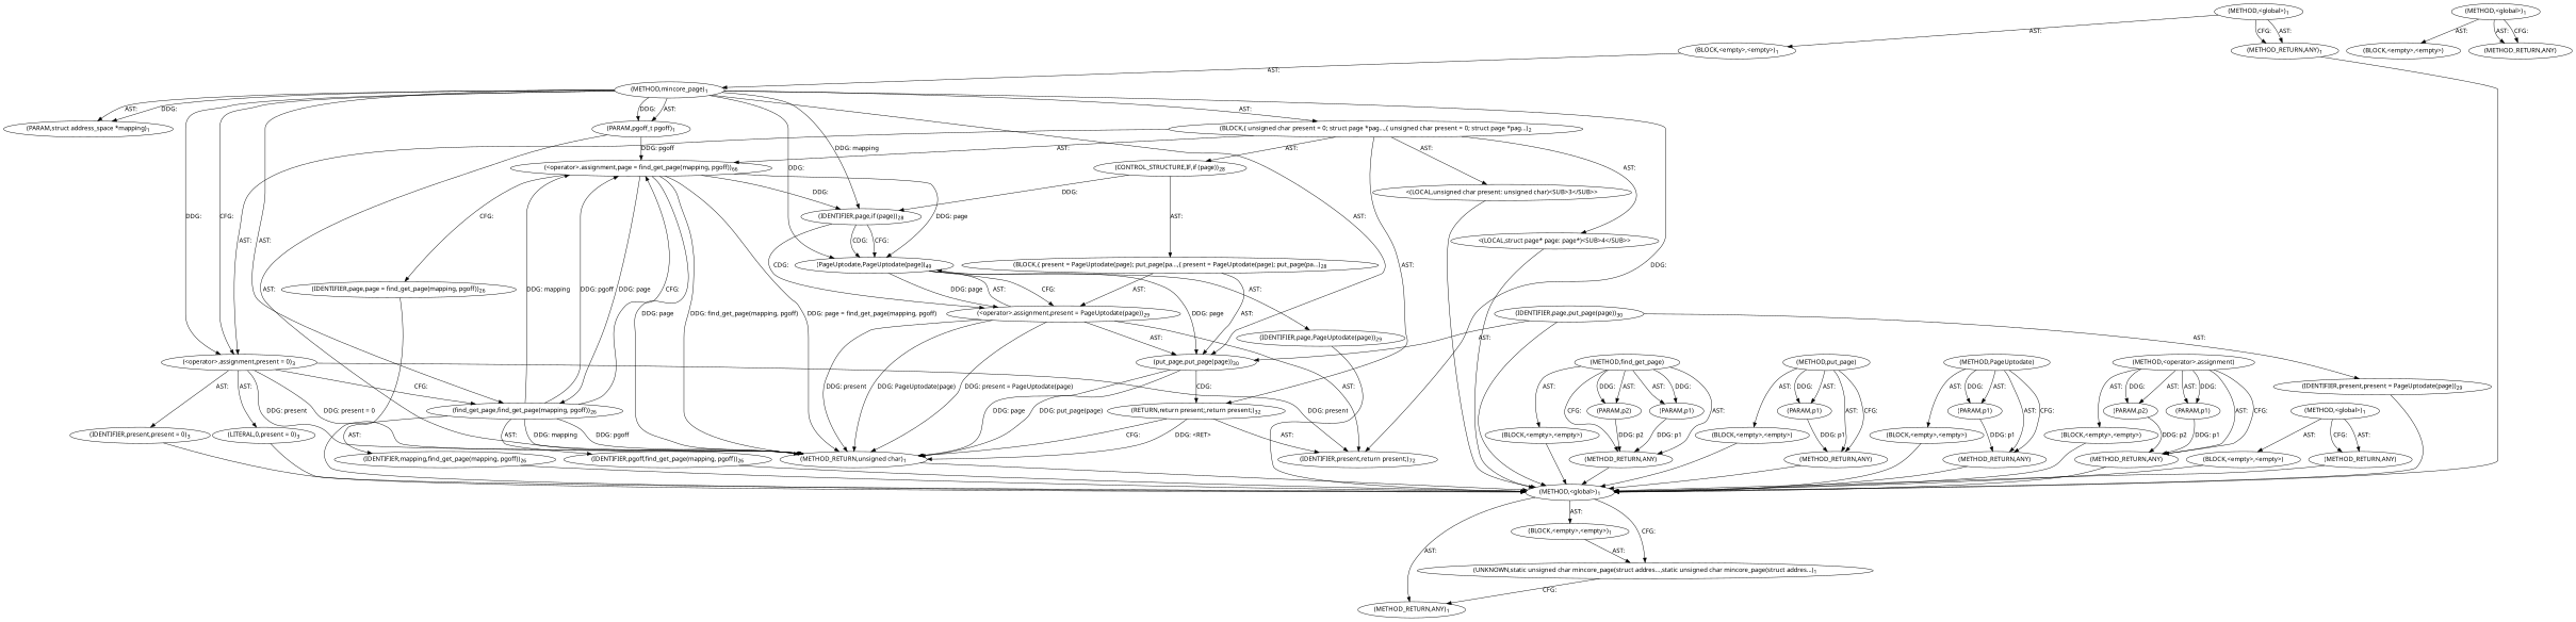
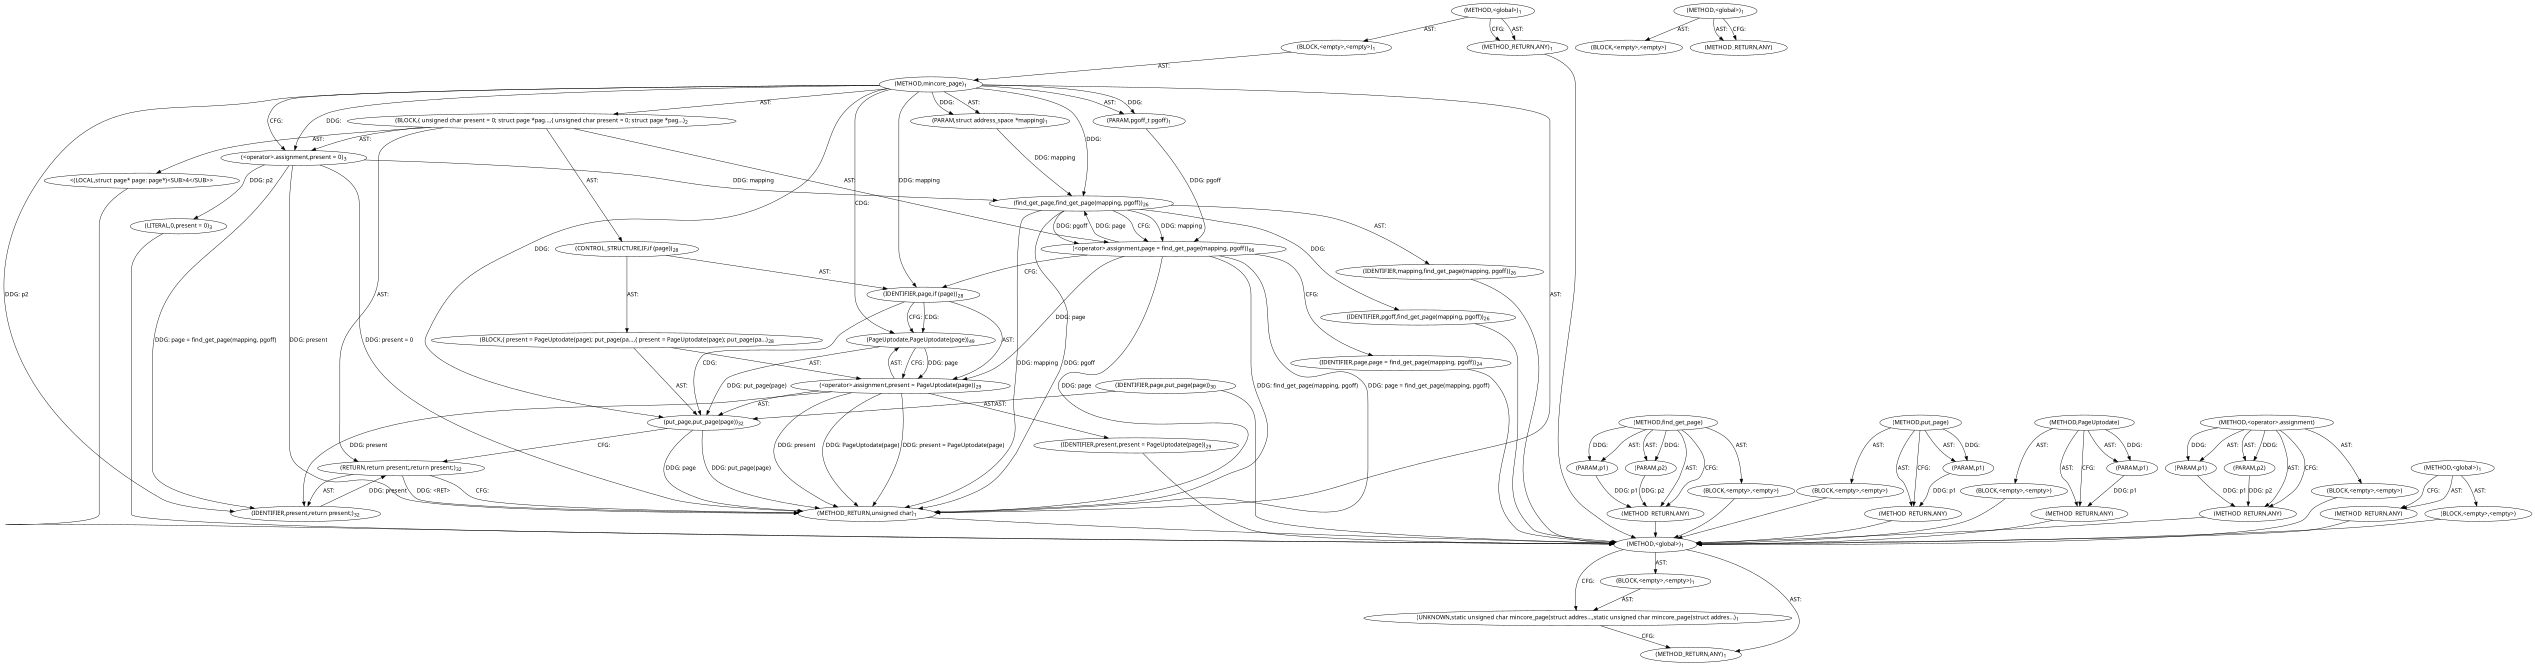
  digraph {
    fontname="Noto Sans"
    node [fontname="Noto Sans"]
    edge [fontname="Noto Sans"]
    n1 [label=<(METHOD,&lt;global&gt;)<SUB>1</SUB>>]
    n2 [label=<(BLOCK,&lt;empty&gt;,&lt;empty&gt;)<SUB>1</SUB>>]
    n3 [label=<(METHOD_RETURN,ANY)<SUB>1</SUB>>]
    n4 [label=<(METHOD,mincore_page)<SUB>1</SUB>>]
    n5 [label=<(METHOD,&lt;global&gt;)<SUB>1</SUB>>]
    n6 [label=<(PARAM,struct address_space *mapping)<SUB>1</SUB>>]
    n7 [label=<(PARAM,pgoff_t pgoff)<SUB>1</SUB>>]
    n8 [label=<(BLOCK,{ 	unsigned char present = 0; 	struct page *pag...,{ 	unsigned char present = 0; 	struct page *pag...)<SUB>2</SUB>>]
    n9 [label=<(&lt;operator&gt;.assignment,present = 0)<SUB>3</SUB>>]
    n10 [label=<(find_get_page,find_get_page(mapping, pgoff))<SUB>26</SUB>>]
    n11 [label=<(IDENTIFIER,page,if (page))<SUB>28</SUB>>]
    n12 [label=<(PageUptodate,PageUptodate(page))<SUB>49</SUB>>]
-   n13 [label=<(put_page,put_page(page))<SUB>30</SUB>>]
-   n14 [label=<(IDENTIFIER,present,return present;)<SUB>72</SUB>>]
+   n13 [label=<(put_page,put_page(page))<SUB>32</SUB>>]
+   n14 [label=<(IDENTIFIER,present,return present;)<SUB>32</SUB>>]
    n15 [label=<(METHOD_RETURN,unsigned char)<SUB>1</SUB>>]
    n16 [label=<(&lt;operator&gt;.assignment,page = find_get_page(mapping, pgoff))<SUB>66</SUB>>]
-   n17 [label="<(LOCAL,unsigned char present: unsigned char)<SUB>3</SUB>>"]
    n18 [label="<(LOCAL,struct page* page: page*)<SUB>4</SUB>>"]
    n19 [label=<(CONTROL_STRUCTURE,IF,if (page))<SUB>28</SUB>>]
    n20 [label=<(RETURN,return present;,return present;)<SUB>32</SUB>>]
-   n21 [label=<(IDENTIFIER,present,present = 0)<SUB>3</SUB>>]
    n22 [label=<(LITERAL,0,present = 0)<SUB>3</SUB>>]
    n23 [label=<(IDENTIFIER,mapping,find_get_page(mapping, pgoff))<SUB>26</SUB>>]
    n24 [label=<(IDENTIFIER,pgoff,find_get_page(mapping, pgoff))<SUB>26</SUB>>]
    n25 [label=<(&lt;operator&gt;.assignment,present = PageUptodate(page))<SUB>29</SUB>>]
-   n26 [label=<(IDENTIFIER,page,PageUptodate(page))<SUB>29</SUB>>]
-   n27 [label=<(IDENTIFIER,page,page = find_get_page(mapping, pgoff))<SUB>26</SUB>>]
+   n27 [label=<(IDENTIFIER,page,page = find_get_page(mapping, pgoff))<SUB>24</SUB>>]
    n28 [label=<(BLOCK,{ 		present = PageUptodate(page); 		put_page(pa...,{ 		present = PageUptodate(page); 		put_page(pa...)<SUB>28</SUB>>]
    n29 [label=<(BLOCK,&lt;empty&gt;,&lt;empty&gt;)<SUB>1</SUB>>]
    n30 [label=<(UNKNOWN,static unsigned char mincore_page(struct addres...,static unsigned char mincore_page(struct addres...)<SUB>1</SUB>>]
    n31 [label=<(METHOD_RETURN,ANY)<SUB>1</SUB>>]
    n32 [label=<(IDENTIFIER,present,present = PageUptodate(page))<SUB>29</SUB>>]
    n33 [label=<(IDENTIFIER,page,put_page(page))<SUB>30</SUB>>]
    n34 [label=<(METHOD,find_get_page)>]
    n35 [label=<(PARAM,p1)>]
    n36 [label=<(PARAM,p2)>]
    n37 [label=<(BLOCK,&lt;empty&gt;,&lt;empty&gt;)>]
    n38 [label=<(METHOD_RETURN,ANY)>]
    n39 [label=<(METHOD,put_page)>]
    n40 [label=<(PARAM,p1)>]
    n41 [label=<(BLOCK,&lt;empty&gt;,&lt;empty&gt;)>]
    n42 [label=<(METHOD_RETURN,ANY)>]
    n43 [label=<(METHOD,PageUptodate)>]
    n44 [label=<(PARAM,p1)>]
    n45 [label=<(BLOCK,&lt;empty&gt;,&lt;empty&gt;)>]
    n46 [label=<(METHOD_RETURN,ANY)>]
    n47 [label=<(METHOD,&lt;operator&gt;.assignment)>]
    n48 [label=<(PARAM,p1)>]
    n49 [label=<(PARAM,p2)>]
    n50 [label=<(BLOCK,&lt;empty&gt;,&lt;empty&gt;)>]
    n51 [label=<(METHOD_RETURN,ANY)>]
    n52 [label=<(METHOD,&lt;global&gt;)<SUB>1</SUB>>]
    n53 [label=<(BLOCK,&lt;empty&gt;,&lt;empty&gt;)>]
    n54 [label=<(METHOD_RETURN,ANY)>]
    n55 [label=<(METHOD,&lt;global&gt;)<SUB>1</SUB>>]
    n56 [label=<(BLOCK,&lt;empty&gt;,&lt;empty&gt;)>]
    n57 [label=<(METHOD_RETURN,ANY)>]
    n1 -> n2 [label="AST: "]
    n1 -> n3 [label="AST: "]
    n1 -> n3 [label="CFG: "]
    n2 -> n4 [label="AST: "]
    n3 -> n5
    n4 -> n6 [label="AST: "]
    n4 -> n6 [label="DDG: "]
    n4 -> n7 [label="AST: "]
    n4 -> n7 [label="DDG: "]
    n4 -> n8 [label="AST: "]
    n4 -> n9 [label="CFG: "]
    n4 -> n9 [label="DDG: "]
-   n4 -> n10 [label="AST: "]
+   n4 -> n10 [label="DDG: "]
    n4 -> n11 [label="DDG: mapping"]
-   n4 -> n12 [label="DDG: "]
-   n4 -> n13 [label="AST: "]
-   n4 -> n14 [label="DDG: "]
-   n7 -> n15 [label="AST: "]
+   n4 -> n12 [label="CDG: "]
+   n4 -> n13 [label="DDG: "]
+   n4 -> n14 [label="DDG: p2"]
+   n4 -> n15 [label="AST: "]
    n5 -> n29 [label="AST: "]
    n5 -> n30 [label="CFG: "]
    n5 -> n31 [label="AST: "]
+   n6 -> n10 [label="DDG: mapping"]
    n7 -> n16 [label="DDG: pgoff"]
    n8 -> n9 [label="AST: "]
    n8 -> n16 [label="AST: "]
-   n8 -> n17 [label="AST: "]
    n8 -> n18 [label="AST: "]
    n8 -> n19 [label="AST: "]
    n8 -> n20 [label="AST: "]
-   n9 -> n10 [label="CFG: "]
-   n9 -> n14 [label="DDG: present"]
+   n9 -> n10 [label="DDG: mapping"]
+   n9 -> n14 [label="DDG: page = find_get_page(mapping, pgoff)"]
    n9 -> n15 [label="DDG: present"]
    n9 -> n15 [label="DDG: present = 0"]
-   n9 -> n21 [label="AST: "]
-   n9 -> n22 [label="AST: "]
+   n9 -> n22 [label="DDG: p2"]
    n10 -> n15 [label="DDG: mapping"]
    n10 -> n15 [label="DDG: pgoff"]
    n10 -> n16 [label="CFG: "]
    n10 -> n16 [label="DDG: mapping"]
    n10 -> n16 [label="DDG: pgoff"]
    n10 -> n23 [label="AST: "]
-   n10 -> n24 [label="AST: "]
+   n10 -> n24 [label="DDG: "]
    n11 -> n12 [label="CFG: "]
    n11 -> n12 [label="CDG: "]
-   n11 -> n25 [label="CDG: "]
-   n12 -> n13 [label="DDG: page"]
+   n11 -> n13 [label="CDG: "]
+   n11 -> n25 [label="AST: "]
+   n12 -> n13 [label="DDG: put_page(page)"]
    n12 -> n25 [label="CFG: "]
    n12 -> n25 [label="DDG: page"]
-   n12 -> n26 [label="AST: "]
    n13 -> n15 [label="DDG: page"]
    n13 -> n15 [label="DDG: put_page(page)"]
-   n13 -> n20 [label="CDG: "]
+   n13 -> n20 [label="CFG: "]
+   n14 -> n20 [label="DDG: present"]
    n15 -> n5
    n16 -> n10 [label="DDG: page"]
-   n16 -> n11 [label="DDG: "]
-   n16 -> n12 [label="DDG: page"]
+   n16 -> n11 [label="CFG: "]
+   n16 -> n25 [label="DDG: page"]
    n16 -> n15 [label="DDG: page"]
    n16 -> n15 [label="DDG: find_get_page(mapping, pgoff)"]
    n16 -> n15 [label="DDG: page = find_get_page(mapping, pgoff)"]
    n16 -> n27 [label="CFG: "]
-   n17 -> n5
    n18 -> n5
-   n19 -> n11 [label="DDG: "]
+   n19 -> n11 [label="AST: "]
    n19 -> n28 [label="AST: "]
    n20 -> n14 [label="AST: "]
    n20 -> n15 [label="CFG: "]
    n20 -> n15 [label="DDG: &lt;RET&gt;"]
-   n21 -> n5
    n22 -> n5
    n23 -> n5
    n24 -> n5
    n25 -> n12 [label="AST: "]
    n25 -> n13 [label="AST: "]
-   n25 -> n14 [label="AST: "]
+   n25 -> n14 [label="DDG: present"]
    n25 -> n15 [label="DDG: present"]
    n25 -> n15 [label="DDG: PageUptodate(page)"]
    n25 -> n15 [label="DDG: present = PageUptodate(page)"]
-   n33 -> n32 [label="AST: "]
-   n26 -> n5
+   n25 -> n32 [label="AST: "]
    n27 -> n5
    n28 -> n13 [label="AST: "]
    n28 -> n25 [label="AST: "]
    n29 -> n30 [label="AST: "]
    n30 -> n31 [label="CFG: "]
    n32 -> n5
    n33 -> n5
    n33 -> n13 [label="AST: "]
    n34 -> n35 [label="AST: "]
    n34 -> n35 [label="DDG: "]
    n34 -> n36 [label="AST: "]
    n34 -> n36 [label="DDG: "]
    n34 -> n37 [label="AST: "]
    n34 -> n38 [label="AST: "]
    n34 -> n38 [label="CFG: "]
    n35 -> n38 [label="DDG: p1"]
    n36 -> n38 [label="DDG: p2"]
    n37 -> n5
    n38 -> n5
    n39 -> n40 [label="AST: "]
    n39 -> n40 [label="DDG: "]
    n39 -> n41 [label="AST: "]
    n39 -> n42 [label="AST: "]
    n39 -> n42 [label="CFG: "]
    n40 -> n42 [label="DDG: p1"]
    n41 -> n5
    n42 -> n5
    n43 -> n44 [label="AST: "]
    n43 -> n44 [label="DDG: "]
    n43 -> n45 [label="AST: "]
    n43 -> n46 [label="AST: "]
    n43 -> n46 [label="CFG: "]
    n44 -> n46 [label="DDG: p1"]
    n45 -> n5
    n46 -> n5
    n47 -> n48 [label="AST: "]
    n47 -> n48 [label="DDG: "]
    n47 -> n49 [label="AST: "]
    n47 -> n49 [label="DDG: "]
    n47 -> n50 [label="AST: "]
    n47 -> n51 [label="AST: "]
    n47 -> n51 [label="CFG: "]
    n48 -> n51 [label="DDG: p1"]
    n49 -> n51 [label="DDG: p2"]
    n50 -> n5
    n51 -> n5
    n52 -> n53 [label="AST: "]
    n52 -> n54 [label="AST: "]
    n52 -> n54 [label="CFG: "]
    n53 -> n5
    n54 -> n5
    n55 -> n56 [label="AST: "]
    n55 -> n57 [label="AST: "]
    n55 -> n57 [label="CFG: "]
  }
